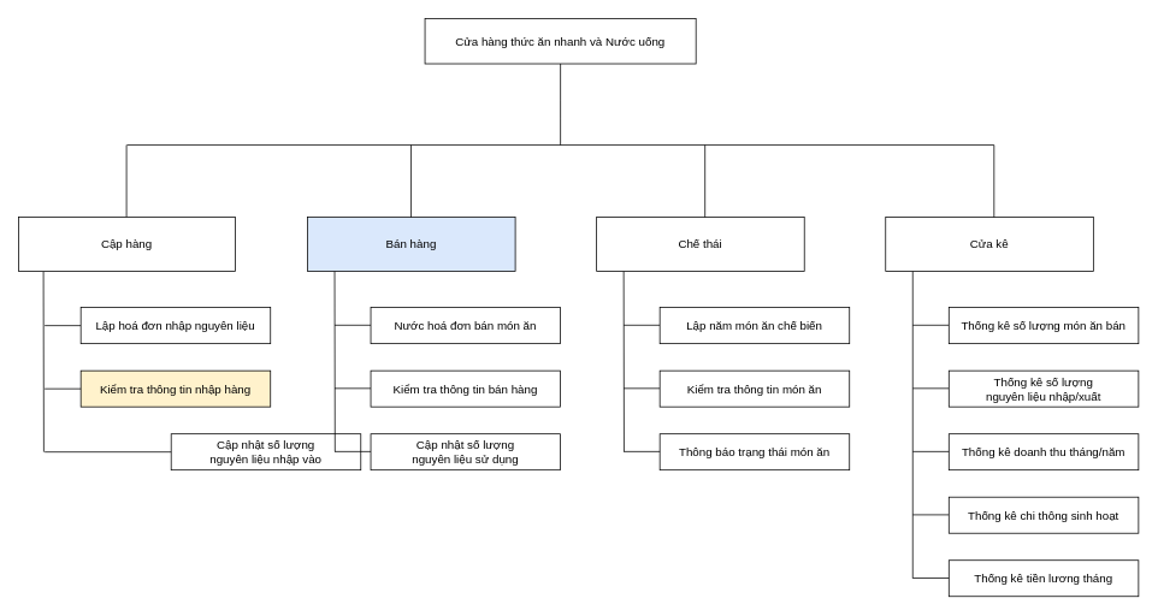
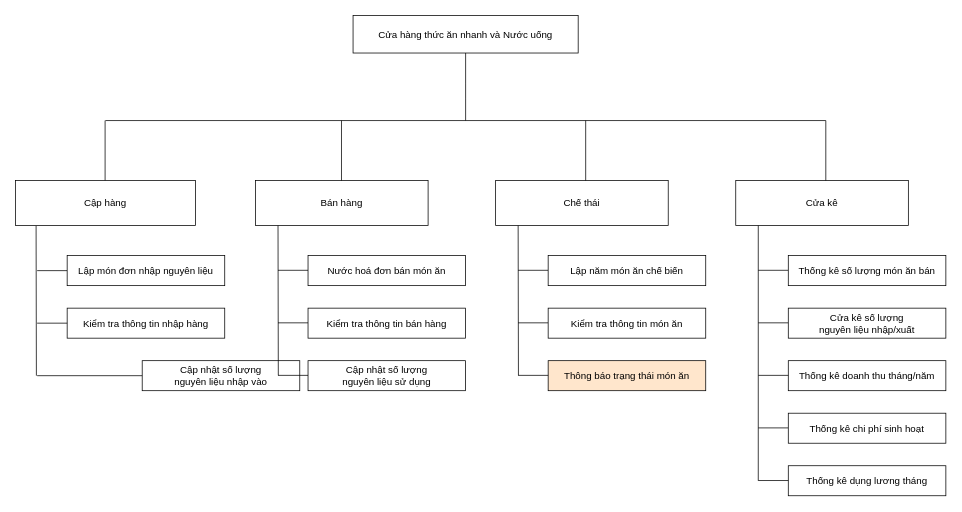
  <mxCell id="0" />
  <mxCell id="1" parent="0" />
  <mxCell id="2" value="Cửa hàng thức ăn nhanh và Nước uống" style="rounded=0;whiteSpace=wrap;html=1;fontSize=13;verticalAlign=middle;shadow=0;" parent="1" vertex="1"><mxGeometry x="470" y="20" width="300" height="50" as="geometry" /></mxCell>
  <mxCell id="3" value="" style="endArrow=none;html=1;fontSize=13;verticalAlign=middle;shadow=0;" parent="1" edge="1"><mxGeometry width="50" height="50" relative="1" as="geometry"><mxPoint x="620" y="160" as="sourcePoint" /><mxPoint x="620" y="70" as="targetPoint" /><Array as="points"><mxPoint x="620" y="120" /></Array></mxGeometry></mxCell>
  <mxCell id="4" value="" style="endArrow=none;html=1;fontSize=13;verticalAlign=middle;shadow=0;" parent="1" edge="1"><mxGeometry width="50" height="50" relative="1" as="geometry"><mxPoint x="140" y="160" as="sourcePoint" /><mxPoint x="1100" y="160" as="targetPoint" /></mxGeometry></mxCell>
  <mxCell id="5" value="" style="endArrow=none;html=1;fontSize=13;verticalAlign=middle;shadow=0;" parent="1" edge="1"><mxGeometry width="50" height="50" relative="1" as="geometry"><mxPoint x="139.57" y="240" as="sourcePoint" /><mxPoint x="139.57" y="160" as="targetPoint" /></mxGeometry></mxCell>
- <mxCell id="6" value="Bán hàng" style="rounded=0;whiteSpace=wrap;html=1;fontSize=13;verticalAlign=middle;shadow=0;fillColor=#dae8fc;" parent="1" vertex="1"><mxGeometry x="340" y="240" width="230" height="60" as="geometry" /></mxCell>
+ <mxCell id="6" value="Bán hàng" style="rounded=0;whiteSpace=wrap;html=1;fontSize=13;verticalAlign=middle;shadow=0;" parent="1" vertex="1"><mxGeometry x="340" y="240" width="230" height="60" as="geometry" /></mxCell>
  <mxCell id="7" value="Cập hàng" style="rounded=0;whiteSpace=wrap;html=1;fontSize=13;verticalAlign=middle;shadow=0;" parent="1" vertex="1"><mxGeometry x="20" y="240" width="240" height="60" as="geometry" /></mxCell>
  <mxCell id="8" value="" style="endArrow=none;html=1;entryX=0.115;entryY=1.006;entryDx=0;entryDy=0;entryPerimeter=0;fontSize=13;verticalAlign=middle;shadow=0;" parent="1" target="7" edge="1"><mxGeometry width="50" height="50" relative="1" as="geometry"><mxPoint x="48" y="500" as="sourcePoint" /><mxPoint x="69" y="340" as="targetPoint" /></mxGeometry></mxCell>
  <mxCell id="9" value="" style="endArrow=none;html=1;fontSize=13;verticalAlign=middle;shadow=0;" parent="1" edge="1"><mxGeometry width="50" height="50" relative="1" as="geometry"><mxPoint x="49" y="360" as="sourcePoint" /><mxPoint x="89" y="360" as="targetPoint" /></mxGeometry></mxCell>
- <mxCell id="10" value="Lập hoá đơn nhập nguyên liệu" style="rounded=0;whiteSpace=wrap;html=1;fontSize=13;verticalAlign=middle;shadow=0;" parent="1" vertex="1"><mxGeometry x="89" y="340" width="210" height="40" as="geometry" /></mxCell>
- <mxCell id="11" value="Kiểm tra thông tin nhập hàng" style="rounded=0;whiteSpace=wrap;html=1;fontSize=13;verticalAlign=middle;shadow=0;fillColor=#fff2cc;" parent="1" vertex="1"><mxGeometry x="89" y="410" width="210" height="40" as="geometry" /></mxCell>
+ <mxCell id="10" value="Lập món đơn nhập nguyên liệu" style="rounded=0;whiteSpace=wrap;html=1;fontSize=13;verticalAlign=middle;shadow=0;" parent="1" vertex="1"><mxGeometry x="89" y="340" width="210" height="40" as="geometry" /></mxCell>
+ <mxCell id="11" value="Kiểm tra thông tin nhập hàng" style="rounded=0;whiteSpace=wrap;html=1;fontSize=13;verticalAlign=middle;shadow=0;" parent="1" vertex="1"><mxGeometry x="89" y="410" width="210" height="40" as="geometry" /></mxCell>
  <mxCell id="12" value="Cập nhật số lượng &lt;br&gt;nguyên liệu nhập vào" style="rounded=0;whiteSpace=wrap;html=1;fontSize=13;verticalAlign=middle;shadow=0;" parent="1" vertex="1"><mxGeometry x="189" y="480" width="210" height="40" as="geometry" /></mxCell>
  <mxCell id="13" value="" style="endArrow=none;html=1;fontSize=13;verticalAlign=middle;shadow=0;" parent="1" edge="1"><mxGeometry width="50" height="50" relative="1" as="geometry"><mxPoint x="49" y="430" as="sourcePoint" /><mxPoint x="89" y="430" as="targetPoint" /></mxGeometry></mxCell>
  <mxCell id="14" value="" style="endArrow=none;html=1;entryX=0;entryY=0.5;entryDx=0;entryDy=0;fontSize=13;verticalAlign=middle;shadow=0;" parent="1" target="12" edge="1"><mxGeometry width="50" height="50" relative="1" as="geometry"><mxPoint x="49" y="500" as="sourcePoint" /><mxPoint x="119" y="459.33" as="targetPoint" /></mxGeometry></mxCell>
  <mxCell id="15" value="Cập nhật số lượng &lt;br&gt;nguyên liệu sử dụng" style="rounded=0;whiteSpace=wrap;html=1;fontSize=13;verticalAlign=middle;shadow=0;" parent="1" vertex="1"><mxGeometry x="410" y="480" width="210" height="40" as="geometry" /></mxCell>
  <mxCell id="16" value="" style="endArrow=none;html=1;entryX=0;entryY=0.5;entryDx=0;entryDy=0;fontSize=13;verticalAlign=middle;shadow=0;" parent="1" edge="1"><mxGeometry width="50" height="50" relative="1" as="geometry"><mxPoint x="370" y="499.57" as="sourcePoint" /><mxPoint x="410" y="499.57" as="targetPoint" /></mxGeometry></mxCell>
  <mxCell id="17" value="" style="endArrow=none;html=1;entryX=0.115;entryY=1.006;entryDx=0;entryDy=0;entryPerimeter=0;fontSize=13;verticalAlign=middle;shadow=0;" parent="1" edge="1"><mxGeometry width="50" height="50" relative="1" as="geometry"><mxPoint x="370.4" y="499.64" as="sourcePoint" /><mxPoint x="370" y="300" as="targetPoint" /></mxGeometry></mxCell>
  <mxCell id="18" value="" style="endArrow=none;html=1;entryX=0;entryY=0.5;entryDx=0;entryDy=0;fontSize=13;verticalAlign=middle;shadow=0;" parent="1" edge="1"><mxGeometry width="50" height="50" relative="1" as="geometry"><mxPoint x="370" y="429.57" as="sourcePoint" /><mxPoint x="410" y="429.57" as="targetPoint" /></mxGeometry></mxCell>
  <mxCell id="19" value="Kiểm tra thông tin bán hàng" style="rounded=0;whiteSpace=wrap;html=1;fontSize=13;verticalAlign=middle;shadow=0;" parent="1" vertex="1"><mxGeometry x="410" y="410" width="210" height="40" as="geometry" /></mxCell>
  <mxCell id="20" value="" style="endArrow=none;html=1;entryX=0;entryY=0.5;entryDx=0;entryDy=0;fontSize=13;verticalAlign=middle;shadow=0;" parent="1" edge="1"><mxGeometry width="50" height="50" relative="1" as="geometry"><mxPoint x="370" y="359.57" as="sourcePoint" /><mxPoint x="410" y="359.57" as="targetPoint" /></mxGeometry></mxCell>
  <mxCell id="21" value="Nước hoá đơn bán món ăn" style="rounded=0;whiteSpace=wrap;html=1;fontSize=13;verticalAlign=middle;shadow=0;" parent="1" vertex="1"><mxGeometry x="410" y="340" width="210" height="40" as="geometry" /></mxCell>
  <mxCell id="22" value="Cửa kê" style="rounded=0;whiteSpace=wrap;html=1;fontSize=13;verticalAlign=middle;shadow=0;" parent="1" vertex="1"><mxGeometry x="980" y="240" width="230" height="60" as="geometry" /></mxCell>
  <mxCell id="23" value="Thống kê doanh thu tháng/năm" style="rounded=0;whiteSpace=wrap;html=1;fontSize=13;verticalAlign=middle;shadow=0;" parent="1" vertex="1"><mxGeometry x="1050" y="480" width="210" height="40" as="geometry" /></mxCell>
  <mxCell id="24" value="" style="endArrow=none;html=1;entryX=0;entryY=0.5;entryDx=0;entryDy=0;fontSize=13;verticalAlign=middle;shadow=0;" parent="1" edge="1"><mxGeometry width="50" height="50" relative="1" as="geometry"><mxPoint x="1010" y="499.57" as="sourcePoint" /><mxPoint x="1050" y="499.57" as="targetPoint" /></mxGeometry></mxCell>
  <mxCell id="25" value="" style="endArrow=none;html=1;entryX=0.115;entryY=1.006;entryDx=0;entryDy=0;entryPerimeter=0;fontSize=13;verticalAlign=middle;shadow=0;" parent="1" edge="1"><mxGeometry width="50" height="50" relative="1" as="geometry"><mxPoint x="1010" y="640" as="sourcePoint" /><mxPoint x="1010" y="300" as="targetPoint" /></mxGeometry></mxCell>
  <mxCell id="26" value="" style="endArrow=none;html=1;entryX=0;entryY=0.5;entryDx=0;entryDy=0;fontSize=13;verticalAlign=middle;shadow=0;" parent="1" edge="1"><mxGeometry width="50" height="50" relative="1" as="geometry"><mxPoint x="1010" y="429.57" as="sourcePoint" /><mxPoint x="1050" y="429.57" as="targetPoint" /></mxGeometry></mxCell>
- <mxCell id="27" value="Thống kê số lượng &lt;br&gt;nguyên liệu nhập/xuất" style="rounded=0;whiteSpace=wrap;html=1;fontSize=13;verticalAlign=middle;shadow=0;" parent="1" vertex="1"><mxGeometry x="1050" y="410" width="210" height="40" as="geometry" /></mxCell>
+ <mxCell id="27" value="Cửa kê số lượng &lt;br&gt;nguyên liệu nhập/xuất" style="rounded=0;whiteSpace=wrap;html=1;fontSize=13;verticalAlign=middle;shadow=0;" parent="1" vertex="1"><mxGeometry x="1050" y="410" width="210" height="40" as="geometry" /></mxCell>
  <mxCell id="28" value="" style="endArrow=none;html=1;entryX=0;entryY=0.5;entryDx=0;entryDy=0;fontSize=13;verticalAlign=middle;shadow=0;" parent="1" edge="1"><mxGeometry width="50" height="50" relative="1" as="geometry"><mxPoint x="1010" y="359.57" as="sourcePoint" /><mxPoint x="1050" y="359.57" as="targetPoint" /></mxGeometry></mxCell>
  <mxCell id="29" value="Thống kê số lượng món ăn bán" style="rounded=0;whiteSpace=wrap;html=1;fontSize=13;verticalAlign=middle;shadow=0;" parent="1" vertex="1"><mxGeometry x="1050" y="340" width="210" height="40" as="geometry" /></mxCell>
  <mxCell id="30" value="" style="endArrow=none;html=1;fontSize=13;verticalAlign=middle;shadow=0;" parent="1" edge="1"><mxGeometry width="50" height="50" relative="1" as="geometry"><mxPoint x="454.58" y="240" as="sourcePoint" /><mxPoint x="454.58" y="160" as="targetPoint" /></mxGeometry></mxCell>
  <mxCell id="31" value="" style="endArrow=none;html=1;fontSize=13;verticalAlign=middle;shadow=0;" parent="1" edge="1"><mxGeometry width="50" height="50" relative="1" as="geometry"><mxPoint x="1100" y="240" as="sourcePoint" /><mxPoint x="1100" y="160" as="targetPoint" /></mxGeometry></mxCell>
- <mxCell id="32" value="Thống kê tiền lương tháng" style="rounded=0;whiteSpace=wrap;html=1;fontSize=13;verticalAlign=middle;shadow=0;" parent="1" vertex="1"><mxGeometry x="1050" y="620" width="210" height="40" as="geometry" /></mxCell>
+ <mxCell id="32" value="Thống kê dụng lương tháng" style="rounded=0;whiteSpace=wrap;html=1;fontSize=13;verticalAlign=middle;shadow=0;" parent="1" vertex="1"><mxGeometry x="1050" y="620" width="210" height="40" as="geometry" /></mxCell>
  <mxCell id="33" value="" style="endArrow=none;html=1;entryX=0;entryY=0.5;entryDx=0;entryDy=0;fontSize=13;verticalAlign=middle;shadow=0;" parent="1" edge="1"><mxGeometry width="50" height="50" relative="1" as="geometry"><mxPoint x="1010" y="569.57" as="sourcePoint" /><mxPoint x="1050" y="569.57" as="targetPoint" /></mxGeometry></mxCell>
- <mxCell id="34" value="Thống kê chi thông sinh hoạt" style="rounded=0;whiteSpace=wrap;html=1;fontSize=13;verticalAlign=middle;shadow=0;" parent="1" vertex="1"><mxGeometry x="1050" y="550" width="210" height="40" as="geometry" /></mxCell>
+ <mxCell id="34" value="Thống kê chi phí sinh hoạt" style="rounded=0;whiteSpace=wrap;html=1;fontSize=13;verticalAlign=middle;shadow=0;" parent="1" vertex="1"><mxGeometry x="1050" y="550" width="210" height="40" as="geometry" /></mxCell>
  <mxCell id="35" value="" style="endArrow=none;html=1;entryX=0;entryY=0.5;entryDx=0;entryDy=0;fontSize=13;verticalAlign=middle;shadow=0;" parent="1" edge="1"><mxGeometry width="50" height="50" relative="1" as="geometry"><mxPoint x="1010" y="639.71" as="sourcePoint" /><mxPoint x="1050" y="639.71" as="targetPoint" /></mxGeometry></mxCell>
  <mxCell id="36" value="Chế thái" style="rounded=0;whiteSpace=wrap;html=1;fontSize=13;verticalAlign=middle;shadow=0;" vertex="1" parent="1"><mxGeometry x="660" y="240" width="230" height="60" as="geometry" /></mxCell>
- <mxCell id="37" value="Thông báo trạng thái món ăn" style="rounded=0;whiteSpace=wrap;html=1;fontSize=13;verticalAlign=middle;shadow=0;" vertex="1" parent="1"><mxGeometry x="730" y="480" width="210" height="40" as="geometry" /></mxCell>
+ <mxCell id="37" value="Thông báo trạng thái món ăn" style="rounded=0;whiteSpace=wrap;html=1;fontSize=13;verticalAlign=middle;shadow=0;fillColor=#ffe6cc;" vertex="1" parent="1"><mxGeometry x="730" y="480" width="210" height="40" as="geometry" /></mxCell>
  <mxCell id="38" value="" style="endArrow=none;html=1;entryX=0;entryY=0.5;entryDx=0;entryDy=0;fontSize=13;verticalAlign=middle;shadow=0;" edge="1" parent="1"><mxGeometry width="50" height="50" relative="1" as="geometry"><mxPoint x="690" y="499.57" as="sourcePoint" /><mxPoint x="730" y="499.57" as="targetPoint" /></mxGeometry></mxCell>
  <mxCell id="39" value="" style="endArrow=none;html=1;entryX=0.115;entryY=1.006;entryDx=0;entryDy=0;entryPerimeter=0;fontSize=13;verticalAlign=middle;shadow=0;" edge="1" parent="1"><mxGeometry width="50" height="50" relative="1" as="geometry"><mxPoint x="690.4" y="499.64" as="sourcePoint" /><mxPoint x="690" y="300" as="targetPoint" /></mxGeometry></mxCell>
  <mxCell id="40" value="" style="endArrow=none;html=1;entryX=0;entryY=0.5;entryDx=0;entryDy=0;fontSize=13;verticalAlign=middle;shadow=0;" edge="1" parent="1"><mxGeometry width="50" height="50" relative="1" as="geometry"><mxPoint x="690" y="429.57" as="sourcePoint" /><mxPoint x="730" y="429.57" as="targetPoint" /></mxGeometry></mxCell>
  <mxCell id="41" value="Kiểm tra thông tin món ăn" style="rounded=0;whiteSpace=wrap;html=1;fontSize=13;verticalAlign=middle;shadow=0;" vertex="1" parent="1"><mxGeometry x="730" y="410" width="210" height="40" as="geometry" /></mxCell>
  <mxCell id="42" value="" style="endArrow=none;html=1;entryX=0;entryY=0.5;entryDx=0;entryDy=0;fontSize=13;verticalAlign=middle;shadow=0;" edge="1" parent="1"><mxGeometry width="50" height="50" relative="1" as="geometry"><mxPoint x="690" y="359.57" as="sourcePoint" /><mxPoint x="730" y="359.57" as="targetPoint" /></mxGeometry></mxCell>
  <mxCell id="43" value="Lập năm món ăn chế biến" style="rounded=0;whiteSpace=wrap;html=1;fontSize=13;verticalAlign=middle;shadow=0;" vertex="1" parent="1"><mxGeometry x="730" y="340" width="210" height="40" as="geometry" /></mxCell>
  <mxCell id="44" value="" style="endArrow=none;html=1;fontSize=13;verticalAlign=middle;shadow=0;" edge="1" parent="1"><mxGeometry width="50" height="50" relative="1" as="geometry"><mxPoint x="780" y="240" as="sourcePoint" /><mxPoint x="780" y="160" as="targetPoint" /></mxGeometry></mxCell>
